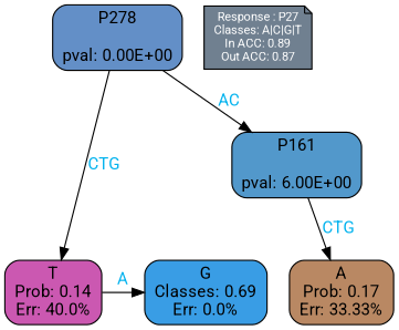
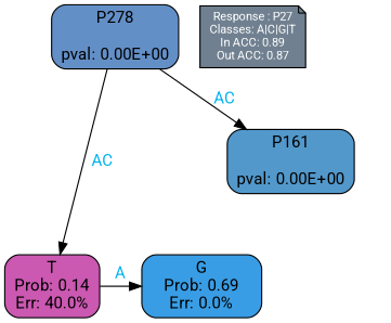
  digraph {
    fontname=Roboto
    ranksep=equally
    splines=polylines
    node [color=black fontname=Roboto shape=box style="filled, rounded"]
    edge [fontcolor=deepskyblue2 fontname=Roboto]
    n1 [fillcolor="#cb58b1" label="T\nProb: 0.14\nErr: 40.0%"]
-   n2 [fillcolor="#399de5" label="G\nClasses: 0.69\nErr: 0.0%"]
-   n3 [fillcolor="#b98863" label="A\nProb: 0.17\nErr: 33.33%"]
+   n2 [fillcolor="#399de5" label="G\nProb: 0.69\nErr: 0.0%"]
    n4 [align=left fillcolor=slategray fontcolor=white fontsize=10 label="Response : P27\nClasses: A|C|G|T\nIn ACC: 0.89\nOut ACC: 0.87\n" shape=note style=filled]
    n5 [fillcolor="#638fc7" label="P278\n\npval: 0.00E+00"]
-   n6 [fillcolor="#5298cb" label="P161\n\npval: 6.00E+00"]
+   n6 [fillcolor="#5298cb" label="P161\n\npval: 0.00E+00"]
    subgraph sub_1 {
      rank=same
      n1
      n2
-     n3
    }
    subgraph sub_2 {
      rank=same
      n4
      n5
    }
    n1 -> n2 [label=A]
-   n5 -> n1 [label=CTG]
+   n5 -> n1 [label=AC]
    n5 -> n6 [label=AC]
-   n6 -> n3 [label=CTG]
  }
